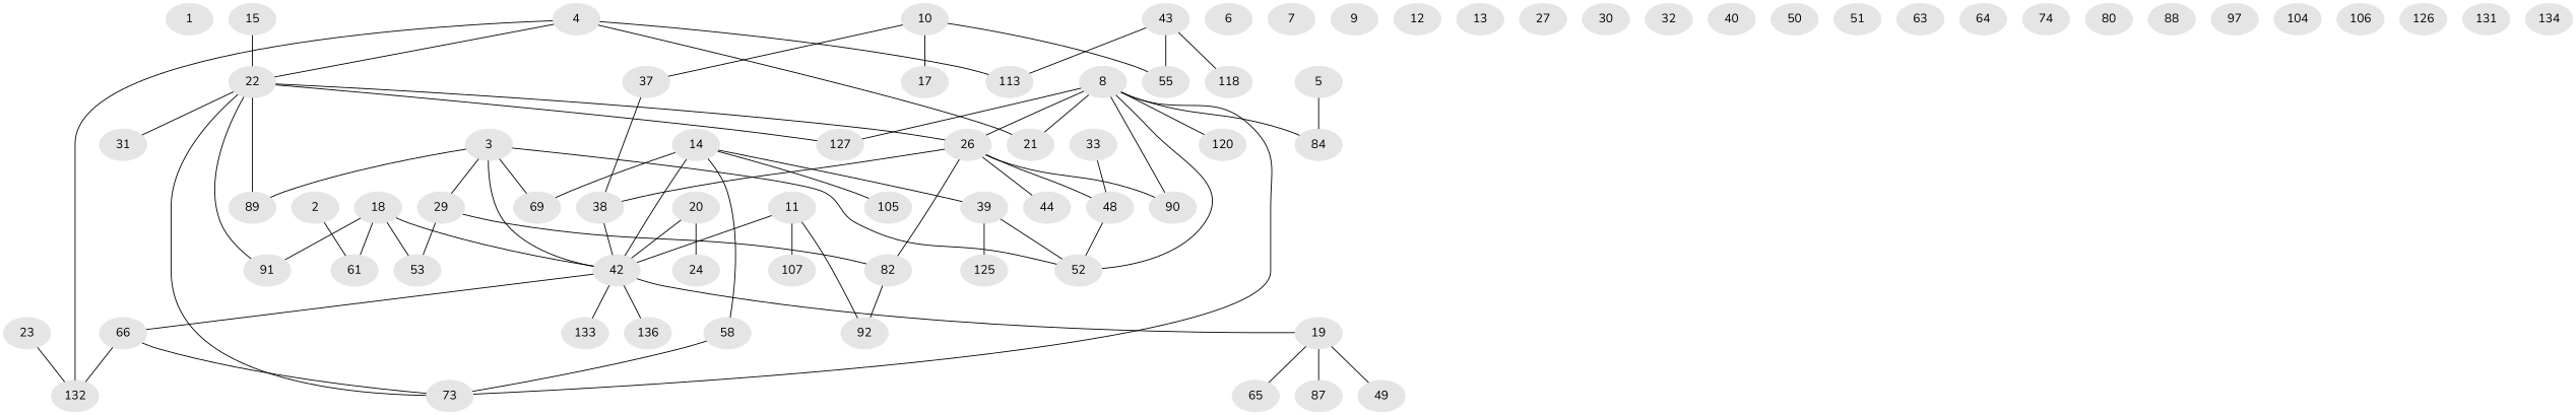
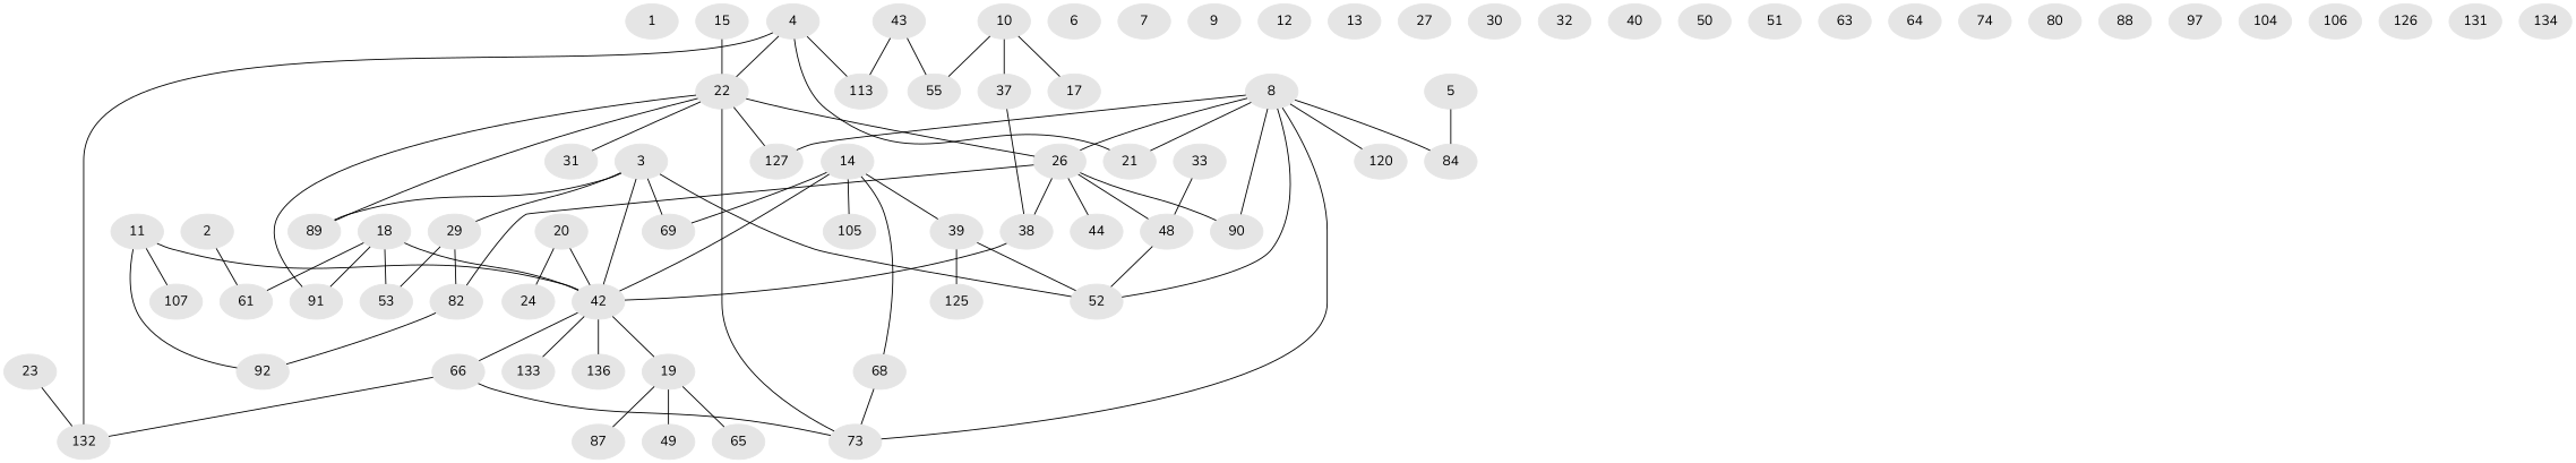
  graph {
    fontname=Nunito
    node [color=gray90 fontname=Nunito style=filled]
    edge [fontname=Nunito]
    1
    2 [super="+28"]
    61 [super="+77"]
    3 [super="+62+98"]
    29 [super="+72+100"]
    42 [super="+70+83+102"]
    52 [super="+117+121"]
    69 [super="+75+140"]
    89
    53
    82 [super="+116+122"]
    19 [super="+129"]
    66 [super="+76+111+144"]
    133
    136
    4 [super="+93+101"]
    21 [super="+68"]
    22 [super="+35+94"]
    113
    132
    26 [super="+59+123+124"]
    73
    127
    91 [super="+128"]
    31
    5 [super="+16"]
    84
    6
    7
    8 [super="+56+86+95"]
    90
    120
    38 [super="+47"]
    44 [super="+85"]
    48 [super="+79+96"]
    9
    10 [super="+45+81"]
    17
    37 [super="+54"]
    55 [super="+135+141"]
    11 [super="+34+67"]
    92
    107
    12 [super="+25"]
    13 [super="+36"]
    14 [super="+110+119+137+138"]
    39 [super="+114"]
-   58 [super="+143"]
+   58 [super="+143" label=68]
    105
    125
    15 [super="+41+57"]
    18 [super="+46+71+139"]
    49
    65
    87 [super="+99"]
    20 [super="+130"]
    24
    23 [super="+103"]
    27
    30
    32
    33 [super="+115"]
    40 [super="+108"]
    43 [super="+60+78"]
-   118
    50
    51
    63
    64
    74
    80
    88 [super="+109"]
    97 [super="+112"]
    104
    106
    126
    131
    134 [super="+142"]
    2 -- 61
    3 -- 29
    3 -- 42
    3 -- 52
    3 -- 69
    3 -- 89
    29 -- 53
    29 -- 82
    42 -- 19
    42 -- 66
    42 -- 133
    42 -- 136
    82 -- 92
    19 -- 49
    19 -- 65
    19 -- 87
    66 -- 132
    66 -- 73
    4 -- 21
    4 -- 22
    4 -- 113
    4 -- 132
    22 -- 89
    22 -- 26
    22 -- 73
    22 -- 127
    22 -- 91
    22 -- 31
    26 -- 82
    26 -- 90
    26 -- 38
    26 -- 44
    26 -- 48
    5 -- 84
    8 -- 52
    8 -- 21
    8 -- 26
    8 -- 73
    8 -- 127
    8 -- 84
    8 -- 90
    8 -- 120
    38 -- 42
    48 -- 52
    10 -- 17
    10 -- 37
    10 -- 55
    37 -- 38
    11 -- 42
    11 -- 92
    11 -- 107
    14 -- 42
    14 -- 69 [weight=2]
    14 -- 39
    14 -- 58
    14 -- 105
    39 -- 52
    39 -- 125
    58 -- 73
    15 -- 22
    18 -- 61
    18 -- 42
    18 -- 53
    18 -- 91
    20 -- 42
    20 -- 24
    23 -- 132
    33 -- 48
    43 -- 113
    43 -- 55
-   43 -- 118
  }
